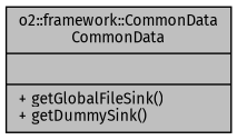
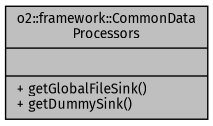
  digraph {
    fontname="Fira Sans"
-   n1 [color=black fillcolor=grey75 fontcolor=black fontname="Fira Sans" fontsize=10 height=0.2 label="{o2::framework::CommonData\lCommonData\n||+ getGlobalFileSink()\l+ getDummySink()\l}" shape=record style=filled width=0.4]
+   n1 [color=black fillcolor=grey75 fontcolor=black fontname="Fira Sans" fontsize=10 height=0.2 label="{o2::framework::CommonData\lProcessors\n||+ getGlobalFileSink()\l+ getDummySink()\l}" shape=record style=filled width=0.4]
  }
